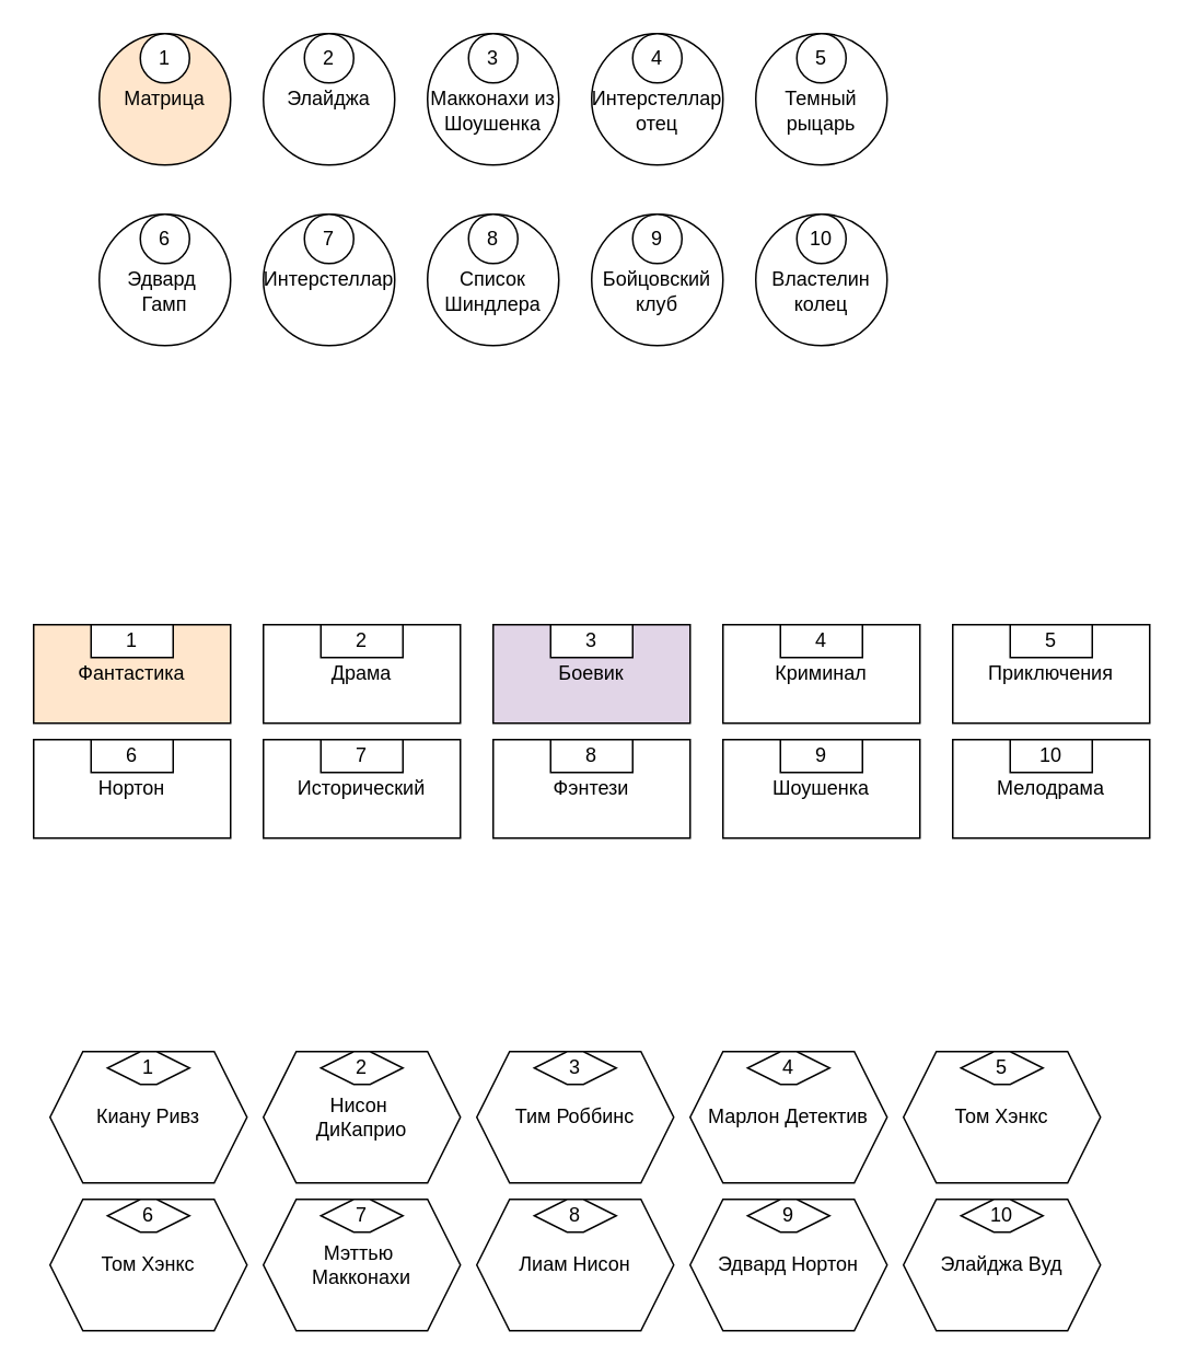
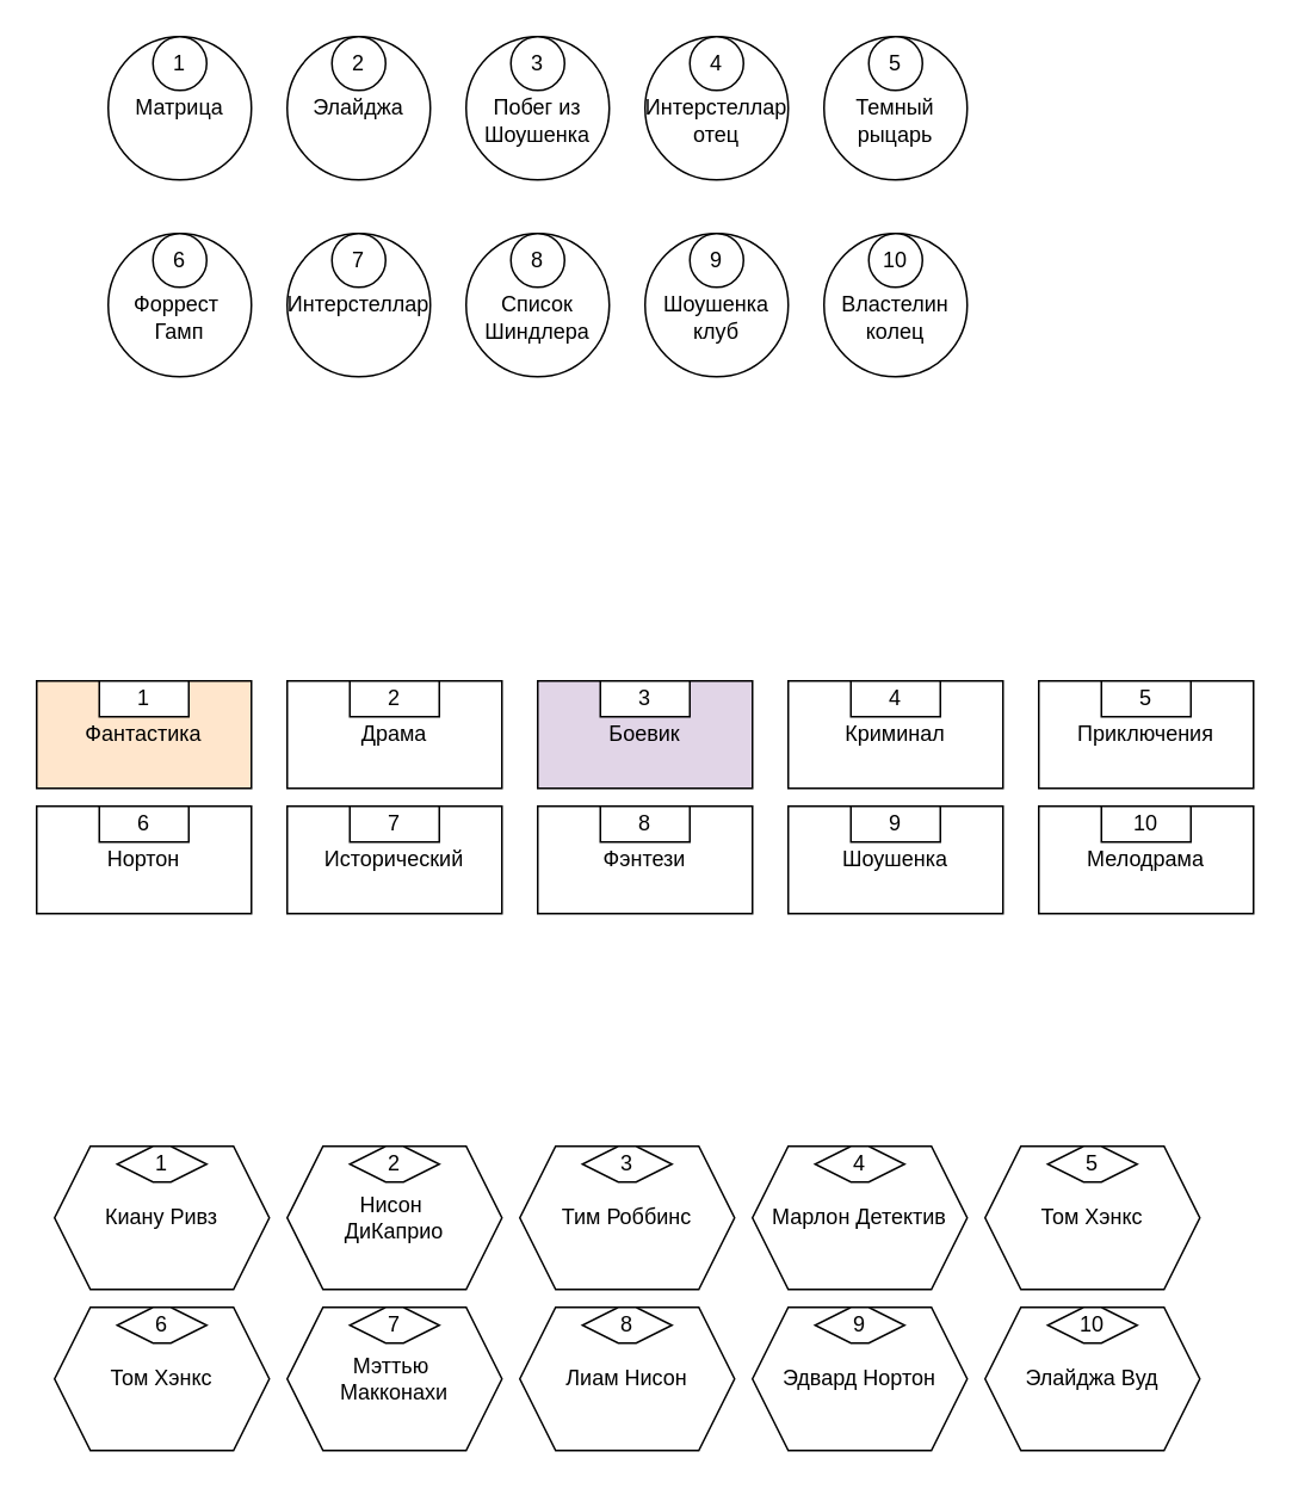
  <mxCell id="0" />
  <mxCell id="1" parent="0" />
  <mxCell id="2" value="" style="group" vertex="1" connectable="0" parent="1"><mxGeometry x="460" y="20" width="80" height="80" as="geometry" /></mxCell>
  <mxCell id="3" value="&lt;div&gt;&lt;br&gt;&lt;/div&gt;Темный рыцарь" style="ellipse;whiteSpace=wrap;html=1;aspect=fixed;" vertex="1" parent="2"><mxGeometry width="80" height="80" as="geometry" /></mxCell>
  <mxCell id="4" value="5" style="ellipse;whiteSpace=wrap;html=1;aspect=fixed;" vertex="1" parent="2"><mxGeometry x="25" width="30" height="30" as="geometry" /></mxCell>
  <mxCell id="5" value="4" style="group" vertex="1" connectable="0" parent="1"><mxGeometry x="360" y="20" width="80" height="80" as="geometry" /></mxCell>
  <mxCell id="6" value="&lt;div&gt;&lt;br&gt;&lt;/div&gt;Интерстеллар отец" style="ellipse;whiteSpace=wrap;html=1;aspect=fixed;" vertex="1" parent="5"><mxGeometry width="80" height="80" as="geometry" /></mxCell>
  <mxCell id="7" value="4" style="ellipse;whiteSpace=wrap;html=1;aspect=fixed;" vertex="1" parent="5"><mxGeometry x="25" width="30" height="30" as="geometry" /></mxCell>
  <mxCell id="8" value="" style="group" vertex="1" connectable="0" parent="1"><mxGeometry x="260" y="20" width="80" height="80" as="geometry" /></mxCell>
- <mxCell id="9" value="&lt;div&gt;&lt;br&gt;&lt;/div&gt;Макконахи из Шоушенка" style="ellipse;whiteSpace=wrap;html=1;aspect=fixed;" vertex="1" parent="8"><mxGeometry width="80" height="80" as="geometry" /></mxCell>
+ <mxCell id="9" value="&lt;div&gt;&lt;br&gt;&lt;/div&gt;Побег из Шоушенка" style="ellipse;whiteSpace=wrap;html=1;aspect=fixed;" vertex="1" parent="8"><mxGeometry width="80" height="80" as="geometry" /></mxCell>
  <mxCell id="10" value="3" style="ellipse;whiteSpace=wrap;html=1;aspect=fixed;" vertex="1" parent="8"><mxGeometry x="25" width="30" height="30" as="geometry" /></mxCell>
  <mxCell id="11" value="" style="group" vertex="1" connectable="0" parent="1"><mxGeometry x="160" y="20" width="80" height="80" as="geometry" /></mxCell>
  <mxCell id="12" value="Элайджа" style="ellipse;whiteSpace=wrap;html=1;aspect=fixed;" vertex="1" parent="11"><mxGeometry width="80" height="80" as="geometry" /></mxCell>
  <mxCell id="13" value="2" style="ellipse;whiteSpace=wrap;html=1;aspect=fixed;" vertex="1" parent="11"><mxGeometry x="25" width="30" height="30" as="geometry" /></mxCell>
  <mxCell id="14" value="" style="group" vertex="1" connectable="0" parent="1"><mxGeometry x="60" y="20" width="80" height="80" as="geometry" /></mxCell>
- <mxCell id="15" value="Матрица" style="ellipse;whiteSpace=wrap;html=1;aspect=fixed;fillColor=#ffe6cc;" vertex="1" parent="14"><mxGeometry width="80" height="80" as="geometry" /></mxCell>
+ <mxCell id="15" value="Матрица" style="ellipse;whiteSpace=wrap;html=1;aspect=fixed;" vertex="1" parent="14"><mxGeometry width="80" height="80" as="geometry" /></mxCell>
  <mxCell id="16" value="1" style="ellipse;whiteSpace=wrap;html=1;aspect=fixed;" vertex="1" parent="14"><mxGeometry x="25" width="30" height="30" as="geometry" /></mxCell>
  <mxCell id="17" value="" style="group" vertex="1" connectable="0" parent="1"><mxGeometry x="460" y="130" width="80" height="80" as="geometry" /></mxCell>
  <mxCell id="18" value="'&lt;div&gt;Властелин колец&lt;/div&gt;" style="ellipse;whiteSpace=wrap;html=1;aspect=fixed;" vertex="1" parent="17"><mxGeometry width="80" height="80" as="geometry" /></mxCell>
  <mxCell id="19" value="10" style="ellipse;whiteSpace=wrap;html=1;aspect=fixed;" vertex="1" parent="17"><mxGeometry x="25" width="30" height="30" as="geometry" /></mxCell>
  <mxCell id="20" value="" style="group" vertex="1" connectable="0" parent="1"><mxGeometry x="360" y="130" width="80" height="80" as="geometry" /></mxCell>
- <mxCell id="21" value="&lt;div&gt;&lt;br&gt;&lt;/div&gt;Бойцовский клуб" style="ellipse;whiteSpace=wrap;html=1;aspect=fixed;" vertex="1" parent="20"><mxGeometry width="80" height="80" as="geometry" /></mxCell>
+ <mxCell id="21" value="&lt;div&gt;&lt;br&gt;&lt;/div&gt;Шоушенка клуб" style="ellipse;whiteSpace=wrap;html=1;aspect=fixed;" vertex="1" parent="20"><mxGeometry width="80" height="80" as="geometry" /></mxCell>
  <mxCell id="22" value="9" style="ellipse;whiteSpace=wrap;html=1;aspect=fixed;" vertex="1" parent="20"><mxGeometry x="25" width="30" height="30" as="geometry" /></mxCell>
  <mxCell id="23" value="" style="group" vertex="1" connectable="0" parent="1"><mxGeometry x="260" y="130" width="80" height="80" as="geometry" /></mxCell>
  <mxCell id="24" value="&lt;div&gt;&lt;br&gt;&lt;/div&gt;Список Шиндлера" style="ellipse;whiteSpace=wrap;html=1;aspect=fixed;" vertex="1" parent="23"><mxGeometry width="80" height="80" as="geometry" /></mxCell>
  <mxCell id="25" value="8" style="ellipse;whiteSpace=wrap;html=1;aspect=fixed;" vertex="1" parent="23"><mxGeometry x="25" width="30" height="30" as="geometry" /></mxCell>
  <mxCell id="26" value="" style="group" vertex="1" connectable="0" parent="1"><mxGeometry x="160" y="130" width="80" height="80" as="geometry" /></mxCell>
  <mxCell id="27" value="Интерстеллар" style="ellipse;whiteSpace=wrap;html=1;aspect=fixed;" vertex="1" parent="26"><mxGeometry width="80" height="80" as="geometry" /></mxCell>
  <mxCell id="28" value="7" style="ellipse;whiteSpace=wrap;html=1;aspect=fixed;" vertex="1" parent="26"><mxGeometry x="25" width="30" height="30" as="geometry" /></mxCell>
  <mxCell id="29" value="" style="group" vertex="1" connectable="0" parent="1"><mxGeometry x="60" y="130" width="80" height="80" as="geometry" /></mxCell>
- <mxCell id="30" value="&lt;div&gt;&lt;br&gt;&lt;/div&gt;&lt;div&gt;Эдвард&amp;nbsp;&lt;/div&gt;&lt;div&gt;Гамп&lt;/div&gt;" style="ellipse;whiteSpace=wrap;html=1;aspect=fixed;" vertex="1" parent="29"><mxGeometry width="80" height="80" as="geometry" /></mxCell>
+ <mxCell id="30" value="&lt;div&gt;&lt;br&gt;&lt;/div&gt;&lt;div&gt;Форрест&amp;nbsp;&lt;/div&gt;&lt;div&gt;Гамп&lt;/div&gt;" style="ellipse;whiteSpace=wrap;html=1;aspect=fixed;" vertex="1" parent="29"><mxGeometry width="80" height="80" as="geometry" /></mxCell>
  <mxCell id="31" value="6" style="ellipse;whiteSpace=wrap;html=1;aspect=fixed;" vertex="1" parent="29"><mxGeometry x="25" width="30" height="30" as="geometry" /></mxCell>
  <mxCell id="32" value="" style="group" vertex="1" connectable="0" parent="1"><mxGeometry x="20" y="380" width="120" height="60" as="geometry" /></mxCell>
  <mxCell id="33" value="Фантастика" style="rounded=0;whiteSpace=wrap;html=1;fillColor=#ffe6cc;" vertex="1" parent="32"><mxGeometry width="120" height="60" as="geometry" /></mxCell>
  <mxCell id="34" value="1" style="rounded=0;whiteSpace=wrap;html=1;" vertex="1" parent="32"><mxGeometry x="35" width="50" height="20" as="geometry" /></mxCell>
  <mxCell id="35" value="" style="group" vertex="1" connectable="0" parent="1"><mxGeometry x="160" y="380" width="120" height="60" as="geometry" /></mxCell>
  <mxCell id="36" value="Драма" style="rounded=0;whiteSpace=wrap;html=1;" vertex="1" parent="35"><mxGeometry width="120" height="60" as="geometry" /></mxCell>
  <mxCell id="37" value="2" style="rounded=0;whiteSpace=wrap;html=1;" vertex="1" parent="35"><mxGeometry x="35" width="50" height="20" as="geometry" /></mxCell>
  <mxCell id="38" value="" style="group" vertex="1" connectable="0" parent="1"><mxGeometry x="300" y="380" width="120" height="60" as="geometry" /></mxCell>
  <mxCell id="39" value="Боевик" style="rounded=0;whiteSpace=wrap;html=1;fillColor=#e1d5e7;" vertex="1" parent="38"><mxGeometry width="120" height="60" as="geometry" /></mxCell>
  <mxCell id="40" value="3" style="rounded=0;whiteSpace=wrap;html=1;" vertex="1" parent="38"><mxGeometry x="35" width="50" height="20" as="geometry" /></mxCell>
  <mxCell id="41" value="" style="group" vertex="1" connectable="0" parent="1"><mxGeometry x="440" y="380" width="120" height="60" as="geometry" /></mxCell>
  <mxCell id="42" value="Криминал" style="rounded=0;whiteSpace=wrap;html=1;" vertex="1" parent="41"><mxGeometry width="120" height="60" as="geometry" /></mxCell>
  <mxCell id="43" value="4" style="rounded=0;whiteSpace=wrap;html=1;" vertex="1" parent="41"><mxGeometry x="35" width="50" height="20" as="geometry" /></mxCell>
  <mxCell id="44" value="" style="group" vertex="1" connectable="0" parent="1"><mxGeometry x="580" y="380" width="120" height="60" as="geometry" /></mxCell>
  <mxCell id="45" value="Приключения" style="rounded=0;whiteSpace=wrap;html=1;" vertex="1" parent="44"><mxGeometry width="120" height="60" as="geometry" /></mxCell>
  <mxCell id="46" value="5" style="rounded=0;whiteSpace=wrap;html=1;" vertex="1" parent="44"><mxGeometry x="35" width="50" height="20" as="geometry" /></mxCell>
  <mxCell id="47" value="10" style="group" vertex="1" connectable="0" parent="1"><mxGeometry x="580" y="450" width="120" height="60" as="geometry" /></mxCell>
  <mxCell id="48" value="Мелодрама" style="rounded=0;whiteSpace=wrap;html=1;" vertex="1" parent="47"><mxGeometry width="120" height="60" as="geometry" /></mxCell>
  <mxCell id="49" value="10" style="rounded=0;whiteSpace=wrap;html=1;" vertex="1" parent="47"><mxGeometry x="35" width="50" height="20" as="geometry" /></mxCell>
  <mxCell id="50" value="" style="group" vertex="1" connectable="0" parent="1"><mxGeometry x="440" y="450" width="120" height="60" as="geometry" /></mxCell>
  <mxCell id="51" value="Шоушенка" style="rounded=0;whiteSpace=wrap;html=1;" vertex="1" parent="50"><mxGeometry width="120" height="60" as="geometry" /></mxCell>
  <mxCell id="52" value="9" style="rounded=0;whiteSpace=wrap;html=1;" vertex="1" parent="50"><mxGeometry x="35" width="50" height="20" as="geometry" /></mxCell>
  <mxCell id="53" value="" style="group" vertex="1" connectable="0" parent="1"><mxGeometry x="300" y="450" width="120" height="60" as="geometry" /></mxCell>
  <mxCell id="54" value="Фэнтези" style="rounded=0;whiteSpace=wrap;html=1;" vertex="1" parent="53"><mxGeometry width="120" height="60" as="geometry" /></mxCell>
  <mxCell id="55" value="8" style="rounded=0;whiteSpace=wrap;html=1;" vertex="1" parent="53"><mxGeometry x="35" width="50" height="20" as="geometry" /></mxCell>
  <mxCell id="56" value="" style="group" vertex="1" connectable="0" parent="1"><mxGeometry x="160" y="450" width="120" height="60" as="geometry" /></mxCell>
  <mxCell id="57" value="Исторический" style="rounded=0;whiteSpace=wrap;html=1;" vertex="1" parent="56"><mxGeometry width="120" height="60" as="geometry" /></mxCell>
  <mxCell id="58" value="7" style="rounded=0;whiteSpace=wrap;html=1;" vertex="1" parent="56"><mxGeometry x="35" width="50" height="20" as="geometry" /></mxCell>
  <mxCell id="59" value="" style="group" vertex="1" connectable="0" parent="1"><mxGeometry x="20" y="450" width="120" height="60" as="geometry" /></mxCell>
  <mxCell id="60" value="Нортон" style="rounded=0;whiteSpace=wrap;html=1;" vertex="1" parent="59"><mxGeometry width="120" height="60" as="geometry" /></mxCell>
  <mxCell id="61" value="6" style="rounded=0;whiteSpace=wrap;html=1;" vertex="1" parent="59"><mxGeometry x="35" width="50" height="20" as="geometry" /></mxCell>
  <mxCell id="62" value="" style="group" vertex="1" connectable="0" parent="1"><mxGeometry x="30" y="640" width="120" height="80" as="geometry" /></mxCell>
  <mxCell id="63" value="Киану Ривз" style="shape=hexagon;perimeter=hexagonPerimeter2;whiteSpace=wrap;html=1;fixedSize=1;" vertex="1" parent="62"><mxGeometry width="120" height="80" as="geometry" /></mxCell>
  <mxCell id="64" value="1" style="shape=hexagon;perimeter=hexagonPerimeter2;whiteSpace=wrap;html=1;fixedSize=1;" vertex="1" parent="62"><mxGeometry x="35" width="50" height="20" as="geometry" /></mxCell>
  <mxCell id="65" value="" style="group" vertex="1" connectable="0" parent="1"><mxGeometry x="160" y="640" width="120" height="80" as="geometry" /></mxCell>
  <mxCell id="66" value="Нисон&amp;nbsp;&lt;div&gt;ДиКаприо&lt;/div&gt;" style="shape=hexagon;perimeter=hexagonPerimeter2;whiteSpace=wrap;html=1;fixedSize=1;" vertex="1" parent="65"><mxGeometry width="120" height="80" as="geometry" /></mxCell>
  <mxCell id="67" value="2" style="shape=hexagon;perimeter=hexagonPerimeter2;whiteSpace=wrap;html=1;fixedSize=1;" vertex="1" parent="65"><mxGeometry x="35" width="50" height="20" as="geometry" /></mxCell>
  <mxCell id="68" value="" style="group" vertex="1" connectable="0" parent="1"><mxGeometry x="290" y="640" width="120" height="80" as="geometry" /></mxCell>
  <mxCell id="69" value="Тим Роббинс" style="shape=hexagon;perimeter=hexagonPerimeter2;whiteSpace=wrap;html=1;fixedSize=1;" vertex="1" parent="68"><mxGeometry width="120" height="80" as="geometry" /></mxCell>
  <mxCell id="70" value="3" style="shape=hexagon;perimeter=hexagonPerimeter2;whiteSpace=wrap;html=1;fixedSize=1;" vertex="1" parent="68"><mxGeometry x="35" width="50" height="20" as="geometry" /></mxCell>
  <mxCell id="71" value="" style="group" vertex="1" connectable="0" parent="1"><mxGeometry x="420" y="640" width="120" height="80" as="geometry" /></mxCell>
  <mxCell id="72" value="Марлон Детектив" style="shape=hexagon;perimeter=hexagonPerimeter2;whiteSpace=wrap;html=1;fixedSize=1;" vertex="1" parent="71"><mxGeometry width="120" height="80" as="geometry" /></mxCell>
  <mxCell id="73" value="4" style="shape=hexagon;perimeter=hexagonPerimeter2;whiteSpace=wrap;html=1;fixedSize=1;" vertex="1" parent="71"><mxGeometry x="35" width="50" height="20" as="geometry" /></mxCell>
  <mxCell id="74" value="5" style="group" vertex="1" connectable="0" parent="1"><mxGeometry x="550" y="640" width="120" height="80" as="geometry" /></mxCell>
  <mxCell id="75" value="Том Хэнкс" style="shape=hexagon;perimeter=hexagonPerimeter2;whiteSpace=wrap;html=1;fixedSize=1;" vertex="1" parent="74"><mxGeometry width="120" height="80" as="geometry" /></mxCell>
  <mxCell id="76" value="5" style="shape=hexagon;perimeter=hexagonPerimeter2;whiteSpace=wrap;html=1;fixedSize=1;" vertex="1" parent="74"><mxGeometry x="35" width="50" height="20" as="geometry" /></mxCell>
  <mxCell id="77" value="" style="group" vertex="1" connectable="0" parent="1"><mxGeometry x="550" y="730" width="120" height="80" as="geometry" /></mxCell>
  <mxCell id="78" value="Элайджа Вуд" style="shape=hexagon;perimeter=hexagonPerimeter2;whiteSpace=wrap;html=1;fixedSize=1;" vertex="1" parent="77"><mxGeometry width="120" height="80" as="geometry" /></mxCell>
  <mxCell id="79" value="10" style="shape=hexagon;perimeter=hexagonPerimeter2;whiteSpace=wrap;html=1;fixedSize=1;" vertex="1" parent="77"><mxGeometry x="35" width="50" height="20" as="geometry" /></mxCell>
  <mxCell id="80" value="" style="group" vertex="1" connectable="0" parent="1"><mxGeometry x="420" y="730" width="120" height="80" as="geometry" /></mxCell>
  <mxCell id="81" value="Эдвард Нортон" style="shape=hexagon;perimeter=hexagonPerimeter2;whiteSpace=wrap;html=1;fixedSize=1;" vertex="1" parent="80"><mxGeometry width="120" height="80" as="geometry" /></mxCell>
  <mxCell id="82" value="9" style="shape=hexagon;perimeter=hexagonPerimeter2;whiteSpace=wrap;html=1;fixedSize=1;" vertex="1" parent="80"><mxGeometry x="35" width="50" height="20" as="geometry" /></mxCell>
  <mxCell id="83" value="" style="group" vertex="1" connectable="0" parent="1"><mxGeometry x="290" y="730" width="120" height="80" as="geometry" /></mxCell>
  <mxCell id="84" value="Лиам Нисон" style="shape=hexagon;perimeter=hexagonPerimeter2;whiteSpace=wrap;html=1;fixedSize=1;" vertex="1" parent="83"><mxGeometry width="120" height="80" as="geometry" /></mxCell>
  <mxCell id="85" value="8" style="shape=hexagon;perimeter=hexagonPerimeter2;whiteSpace=wrap;html=1;fixedSize=1;" vertex="1" parent="83"><mxGeometry x="35" width="50" height="20" as="geometry" /></mxCell>
  <mxCell id="86" value="" style="group" vertex="1" connectable="0" parent="1"><mxGeometry x="160" y="730" width="120" height="80" as="geometry" /></mxCell>
  <mxCell id="87" value="Мэттью&amp;nbsp;&lt;div&gt;Макконахи&lt;/div&gt;" style="shape=hexagon;perimeter=hexagonPerimeter2;whiteSpace=wrap;html=1;fixedSize=1;" vertex="1" parent="86"><mxGeometry width="120" height="80" as="geometry" /></mxCell>
  <mxCell id="88" value="7" style="shape=hexagon;perimeter=hexagonPerimeter2;whiteSpace=wrap;html=1;fixedSize=1;" vertex="1" parent="86"><mxGeometry x="35" width="50" height="20" as="geometry" /></mxCell>
  <mxCell id="89" value="" style="group" vertex="1" connectable="0" parent="1"><mxGeometry x="30" y="730" width="120" height="80" as="geometry" /></mxCell>
  <mxCell id="90" value="Том Хэнкс" style="shape=hexagon;perimeter=hexagonPerimeter2;whiteSpace=wrap;html=1;fixedSize=1;" vertex="1" parent="89"><mxGeometry width="120" height="80" as="geometry" /></mxCell>
  <mxCell id="91" value="6" style="shape=hexagon;perimeter=hexagonPerimeter2;whiteSpace=wrap;html=1;fixedSize=1;" vertex="1" parent="89"><mxGeometry x="35" width="50" height="20" as="geometry" /></mxCell>
